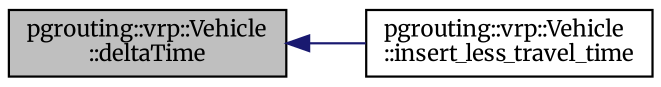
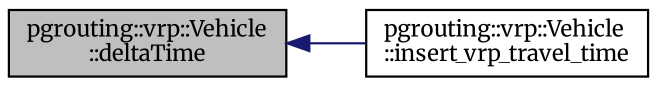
  digraph {
    rankdir=LR
    fontname=Merriweather
    node [color=black fontname=Merriweather fontsize=10 shape=record style=filled]
    n1 [fillcolor=grey75 fontcolor=black height=0.2 label="pgrouting::vrp::Vehicle\l::deltaTime" width=0.4]
-   n2 [fillcolor=white height=0.2 label="pgrouting::vrp::Vehicle\l::insert_less_travel_time" width=0.4]
+   n2 [fillcolor=white height=0.2 label="pgrouting::vrp::Vehicle\l::insert_vrp_travel_time" width=0.4]
    n1 -> n2 [color=midnightblue dir=back fontname=Merriweather fontsize=10 labelfontname=Helvetica labelfontsize=10 style=solid]
  }
